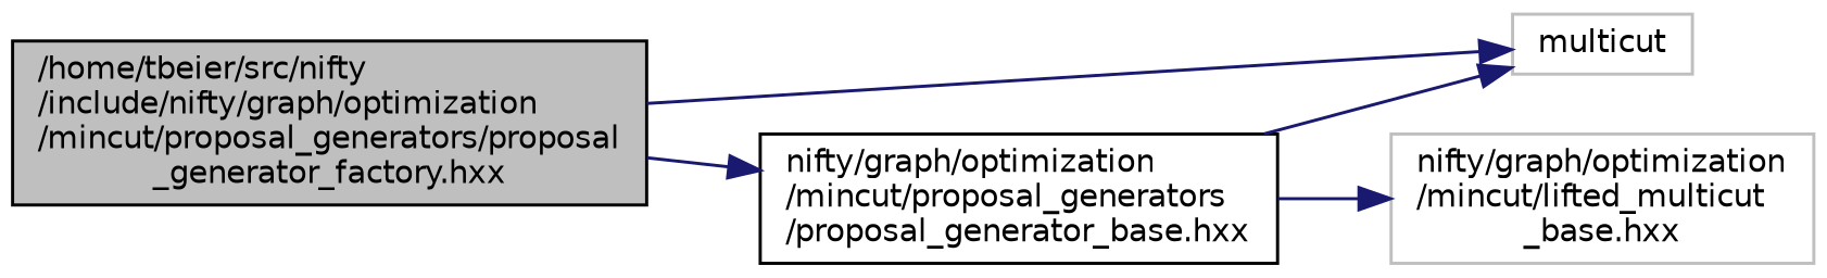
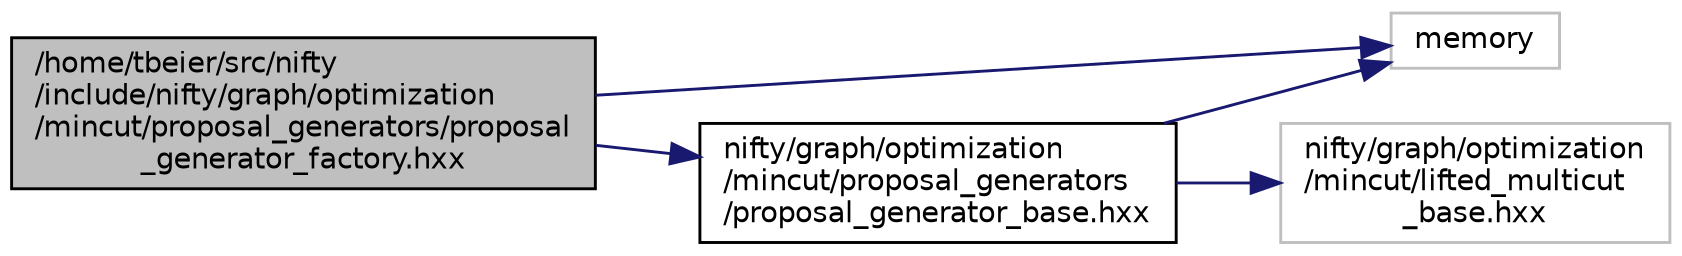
  digraph {
    rankdir=LR
    node [color=black fillcolor=white fontname=Helvetica fontsize=10 shape=record style=filled]
    edge [color=midnightblue fontname=Helvetica fontsize=10 labelfontname=Helvetica labelfontsize=10 style=solid]
    n1 [fillcolor=grey75 fontcolor=black height=0.2 label="/home/tbeier/src/nifty\l/include/nifty/graph/optimization\l/mincut/proposal_generators/proposal\l_generator_factory.hxx" width=0.4]
-   n2 [color=grey75 height=0.2 label=multicut width=0.4]
+   n2 [color=grey75 height=0.2 label=memory width=0.4]
    n3 [height=0.2 label="nifty/graph/optimization\l/mincut/proposal_generators\l/proposal_generator_base.hxx" width=0.4]
    n4 [color=grey75 height=0.2 label="nifty/graph/optimization\l/mincut/lifted_multicut\l_base.hxx" width=0.4]
    n1 -> n2
    n1 -> n3
    n3 -> n2
    n3 -> n4
  }
